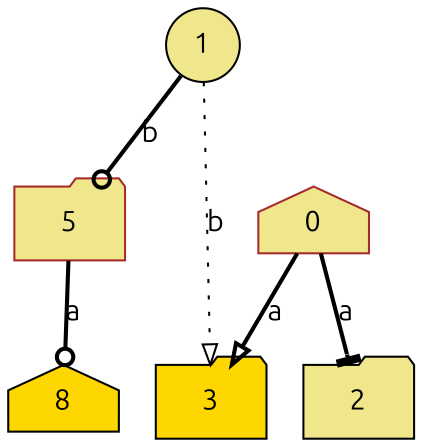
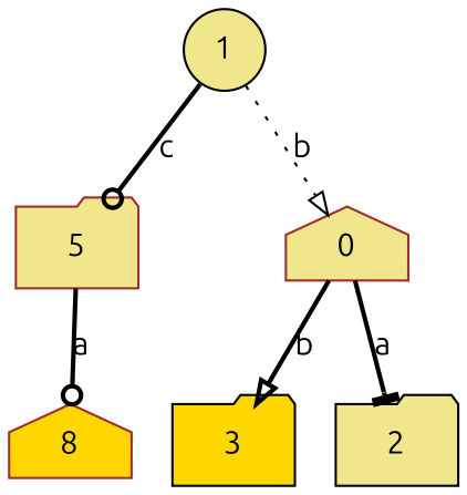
  strict digraph {
    fontname=Ubuntu
    node [color=black fillcolor=khaki fontname=Ubuntu shape=folder style=filled]
    edge [arrowhead=onormal fontname=Ubuntu style=bold]
    1 [shape=circle]
    3 [fillcolor=gold]
    5 [color=brown]
-   8 [fillcolor=gold shape=house]
+   8 [color=brown fillcolor=gold shape=house]
    0 [color=brown shape=house]
    2
-   1 -> 3 [label=b style=dotted]
-   1 -> 5 [arrowhead=odot label=b]
+   1 -> 0 [label=b style=dotted]
+   1 -> 5 [arrowhead=odot label=c]
    5 -> 8 [arrowhead=odot label=a]
-   0 -> 3 [label=a]
+   0 -> 3 [label=b]
    0 -> 2 [arrowhead=tee label=a]
  }
